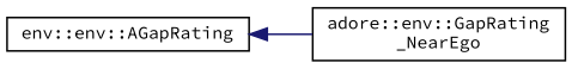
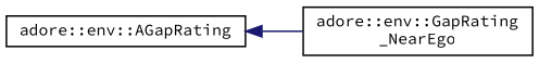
  digraph {
    rankdir=LR
    fontname="Source Code Pro"
    node [color=black fillcolor=white fontname="Source Code Pro" fontsize=10 shape=record style=filled]
-   n1 [height=0.2 label="env::env::AGapRating" width=0.4]
+   n1 [height=0.2 label="adore::env::AGapRating" width=0.4]
    n2 [height=0.2 label="adore::env::GapRating\l_NearEgo" width=0.4]
    n1 -> n2 [color=midnightblue dir=back fontname="Source Code Pro" fontsize=10 labelfontname=Helvetica labelfontsize=10 style=solid]
  }
